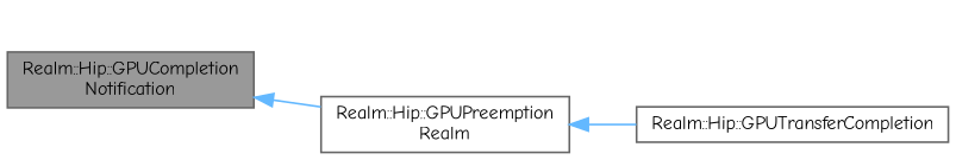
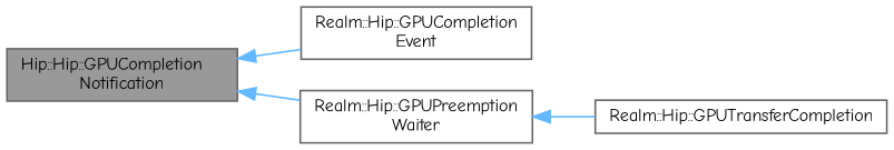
  digraph {
    fontname="Comic Neue"
    rankdir=LR
    node [color=gray40 fillcolor=white fontname="Comic Neue" fontsize=10 shape=box style=filled]
    edge [color=steelblue1 dir=back fontname="Comic Neue" fontsize=10 labelfontname=Helvetica labelfontsize=10 style=solid]
-   n1 [fillcolor=grey60 fontcolor=black height=0.2 label="Realm::Hip::GPUCompletion\lNotification" width=0.4]
-   n3 [height=0.2 label="Realm::Hip::GPUPreemption\lRealm" width=0.4]
+   n1 [fillcolor=grey60 fontcolor=black height=0.2 label="Hip::Hip::GPUCompletion\lNotification" width=0.4]
+   n2 [height=0.2 label="Realm::Hip::GPUCompletion\lEvent" width=0.4]
+   n3 [height=0.2 label="Realm::Hip::GPUPreemption\lWaiter" width=0.4]
    n4 [height=0.2 label="Realm::Hip::GPUTransferCompletion" width=0.4]
+   n1 -> n2
    n1 -> n3
    n3 -> n4
  }
